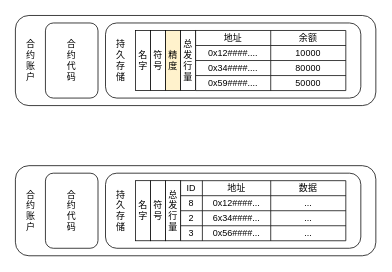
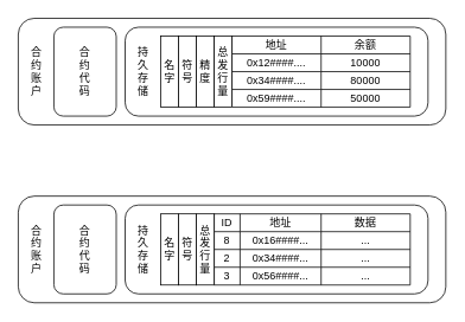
  <mxCell id="0" />
  <mxCell id="1" parent="0" />
  <mxCell id="2" value="" style="rounded=1;whiteSpace=wrap;html=1;verticalAlign=top;" vertex="1" parent="1"><mxGeometry x="20" y="20" width="480" height="120" as="geometry" /></mxCell>
  <mxCell id="3" value="合&lt;br&gt;约&lt;br&gt;代&lt;br&gt;码" style="rounded=1;whiteSpace=wrap;html=1;" vertex="1" parent="1"><mxGeometry x="60" y="30" width="70" height="100" as="geometry" /></mxCell>
  <mxCell id="4" value="合&lt;br&gt;约&lt;br&gt;账&lt;br&gt;户" style="text;html=1;align=center;verticalAlign=middle;resizable=0;points=[];autosize=1;strokeColor=none;fillColor=none;" vertex="1" parent="1"><mxGeometry x="20" y="45" width="40" height="70" as="geometry" /></mxCell>
  <mxCell id="5" value="" style="rounded=1;whiteSpace=wrap;html=1;" vertex="1" parent="1"><mxGeometry x="140" y="30" width="340" height="100" as="geometry" /></mxCell>
  <mxCell id="6" value="持&lt;br&gt;久&lt;br&gt;存&lt;br&gt;储" style="text;html=1;align=center;verticalAlign=middle;resizable=0;points=[];autosize=1;strokeColor=none;fillColor=none;" vertex="1" parent="1"><mxGeometry x="140" y="45" width="40" height="70" as="geometry" /></mxCell>
  <mxCell id="7" value="" style="shape=table;startSize=0;container=1;collapsible=0;childLayout=tableLayout;" vertex="1" parent="1"><mxGeometry x="260" y="40" width="200" height="80" as="geometry" /></mxCell>
  <mxCell id="8" value="" style="shape=tableRow;horizontal=0;startSize=0;swimlaneHead=0;swimlaneBody=0;strokeColor=inherit;top=0;left=0;bottom=0;right=0;collapsible=0;dropTarget=0;fillColor=none;points=[[0,0.5],[1,0.5]];portConstraint=eastwest;" vertex="1" parent="7"><mxGeometry width="200" height="20" as="geometry" /></mxCell>
  <mxCell id="9" value="地址" style="shape=partialRectangle;html=1;whiteSpace=wrap;connectable=0;strokeColor=inherit;overflow=hidden;fillColor=none;top=0;left=0;bottom=0;right=0;pointerEvents=1;" vertex="1" parent="8"><mxGeometry width="100" height="20" as="geometry"><mxRectangle width="100" height="20" as="alternateBounds" /></mxGeometry></mxCell>
  <mxCell id="10" value="余额" style="shape=partialRectangle;html=1;whiteSpace=wrap;connectable=0;strokeColor=inherit;overflow=hidden;fillColor=none;top=0;left=0;bottom=0;right=0;pointerEvents=1;" vertex="1" parent="8"><mxGeometry x="100" width="100" height="20" as="geometry"><mxRectangle width="100" height="20" as="alternateBounds" /></mxGeometry></mxCell>
  <mxCell id="11" value="" style="shape=tableRow;horizontal=0;startSize=0;swimlaneHead=0;swimlaneBody=0;strokeColor=inherit;top=0;left=0;bottom=0;right=0;collapsible=0;dropTarget=0;fillColor=none;points=[[0,0.5],[1,0.5]];portConstraint=eastwest;" vertex="1" parent="7"><mxGeometry y="20" width="200" height="20" as="geometry" /></mxCell>
  <mxCell id="12" value="0x12####...." style="shape=partialRectangle;html=1;whiteSpace=wrap;connectable=0;strokeColor=inherit;overflow=hidden;fillColor=none;top=0;left=0;bottom=0;right=0;pointerEvents=1;" vertex="1" parent="11"><mxGeometry width="100" height="20" as="geometry"><mxRectangle width="100" height="20" as="alternateBounds" /></mxGeometry></mxCell>
  <mxCell id="13" value="10000" style="shape=partialRectangle;html=1;whiteSpace=wrap;connectable=0;strokeColor=inherit;overflow=hidden;fillColor=none;top=0;left=0;bottom=0;right=0;pointerEvents=1;" vertex="1" parent="11"><mxGeometry x="100" width="100" height="20" as="geometry"><mxRectangle width="100" height="20" as="alternateBounds" /></mxGeometry></mxCell>
  <mxCell id="14" value="" style="shape=tableRow;horizontal=0;startSize=0;swimlaneHead=0;swimlaneBody=0;strokeColor=inherit;top=0;left=0;bottom=0;right=0;collapsible=0;dropTarget=0;fillColor=none;points=[[0,0.5],[1,0.5]];portConstraint=eastwest;" vertex="1" parent="7"><mxGeometry y="40" width="200" height="20" as="geometry" /></mxCell>
  <mxCell id="15" value="0x34####...." style="shape=partialRectangle;html=1;whiteSpace=wrap;connectable=0;strokeColor=inherit;overflow=hidden;fillColor=none;top=0;left=0;bottom=0;right=0;pointerEvents=1;" vertex="1" parent="14"><mxGeometry width="100" height="20" as="geometry"><mxRectangle width="100" height="20" as="alternateBounds" /></mxGeometry></mxCell>
  <mxCell id="16" value="80000" style="shape=partialRectangle;html=1;whiteSpace=wrap;connectable=0;strokeColor=inherit;overflow=hidden;fillColor=none;top=0;left=0;bottom=0;right=0;pointerEvents=1;" vertex="1" parent="14"><mxGeometry x="100" width="100" height="20" as="geometry"><mxRectangle width="100" height="20" as="alternateBounds" /></mxGeometry></mxCell>
  <mxCell id="17" value="" style="shape=tableRow;horizontal=0;startSize=0;swimlaneHead=0;swimlaneBody=0;strokeColor=inherit;top=0;left=0;bottom=0;right=0;collapsible=0;dropTarget=0;fillColor=none;points=[[0,0.5],[1,0.5]];portConstraint=eastwest;" vertex="1" parent="7"><mxGeometry y="60" width="200" height="20" as="geometry" /></mxCell>
  <mxCell id="18" value="0x59####...." style="shape=partialRectangle;html=1;whiteSpace=wrap;connectable=0;strokeColor=inherit;overflow=hidden;fillColor=none;top=0;left=0;bottom=0;right=0;pointerEvents=1;" vertex="1" parent="17"><mxGeometry width="100" height="20" as="geometry"><mxRectangle width="100" height="20" as="alternateBounds" /></mxGeometry></mxCell>
  <mxCell id="19" value="50000" style="shape=partialRectangle;html=1;whiteSpace=wrap;connectable=0;strokeColor=inherit;overflow=hidden;fillColor=none;top=0;left=0;bottom=0;right=0;pointerEvents=1;" vertex="1" parent="17"><mxGeometry x="100" width="100" height="20" as="geometry"><mxRectangle width="100" height="20" as="alternateBounds" /></mxGeometry></mxCell>
  <mxCell id="20" value="" style="rounded=1;whiteSpace=wrap;html=1;verticalAlign=top;" vertex="1" parent="1"><mxGeometry x="20" y="220" width="480" height="120" as="geometry" /></mxCell>
  <mxCell id="21" value="合&lt;br&gt;约&lt;br&gt;代&lt;br&gt;码" style="rounded=1;whiteSpace=wrap;html=1;" vertex="1" parent="1"><mxGeometry x="60" y="230" width="70" height="100" as="geometry" /></mxCell>
  <mxCell id="22" value="合&lt;br&gt;约&lt;br&gt;账&lt;br&gt;户" style="text;html=1;align=center;verticalAlign=middle;resizable=0;points=[];autosize=1;strokeColor=none;fillColor=none;" vertex="1" parent="1"><mxGeometry x="20" y="245" width="40" height="70" as="geometry" /></mxCell>
  <mxCell id="23" value="" style="rounded=1;whiteSpace=wrap;html=1;" vertex="1" parent="1"><mxGeometry x="140" y="230" width="340" height="100" as="geometry" /></mxCell>
  <mxCell id="24" value="持&lt;br&gt;久&lt;br&gt;存&lt;br&gt;储" style="text;html=1;align=center;verticalAlign=middle;resizable=0;points=[];autosize=1;strokeColor=none;fillColor=none;" vertex="1" parent="1"><mxGeometry x="140" y="245" width="40" height="70" as="geometry" /></mxCell>
  <mxCell id="25" value="" style="shape=table;startSize=0;container=1;collapsible=0;childLayout=tableLayout;" vertex="1" parent="1"><mxGeometry x="240" y="240" width="220" height="80" as="geometry" /></mxCell>
  <mxCell id="26" value="" style="shape=tableRow;horizontal=0;startSize=0;swimlaneHead=0;swimlaneBody=0;strokeColor=inherit;top=0;left=0;bottom=0;right=0;collapsible=0;dropTarget=0;fillColor=none;points=[[0,0.5],[1,0.5]];portConstraint=eastwest;" vertex="1" parent="25"><mxGeometry width="220" height="20" as="geometry" /></mxCell>
  <mxCell id="27" value="ID" style="shape=partialRectangle;html=1;whiteSpace=wrap;connectable=0;strokeColor=inherit;overflow=hidden;fillColor=none;top=0;left=0;bottom=0;right=0;pointerEvents=1;" vertex="1" parent="26"><mxGeometry width="29" height="20" as="geometry"><mxRectangle width="29" height="20" as="alternateBounds" /></mxGeometry></mxCell>
  <mxCell id="28" value="地址" style="shape=partialRectangle;html=1;whiteSpace=wrap;connectable=0;strokeColor=inherit;overflow=hidden;fillColor=none;top=0;left=0;bottom=0;right=0;pointerEvents=1;" vertex="1" parent="26"><mxGeometry x="29" width="91" height="20" as="geometry"><mxRectangle width="91" height="20" as="alternateBounds" /></mxGeometry></mxCell>
  <mxCell id="29" value="数据" style="shape=partialRectangle;html=1;whiteSpace=wrap;connectable=0;strokeColor=inherit;overflow=hidden;fillColor=none;top=0;left=0;bottom=0;right=0;pointerEvents=1;" vertex="1" parent="26"><mxGeometry x="120" width="100" height="20" as="geometry"><mxRectangle width="100" height="20" as="alternateBounds" /></mxGeometry></mxCell>
  <mxCell id="30" value="" style="shape=tableRow;horizontal=0;startSize=0;swimlaneHead=0;swimlaneBody=0;strokeColor=inherit;top=0;left=0;bottom=0;right=0;collapsible=0;dropTarget=0;fillColor=none;points=[[0,0.5],[1,0.5]];portConstraint=eastwest;" vertex="1" parent="25"><mxGeometry y="20" width="220" height="20" as="geometry" /></mxCell>
  <mxCell id="31" value="8" style="shape=partialRectangle;html=1;whiteSpace=wrap;connectable=0;strokeColor=inherit;overflow=hidden;fillColor=none;top=0;left=0;bottom=0;right=0;pointerEvents=1;" vertex="1" parent="30"><mxGeometry width="29" height="20" as="geometry"><mxRectangle width="29" height="20" as="alternateBounds" /></mxGeometry></mxCell>
- <mxCell id="32" value="0x12####..." style="shape=partialRectangle;html=1;whiteSpace=wrap;connectable=0;strokeColor=inherit;overflow=hidden;fillColor=none;top=0;left=0;bottom=0;right=0;pointerEvents=1;" vertex="1" parent="30"><mxGeometry x="29" width="91" height="20" as="geometry"><mxRectangle width="91" height="20" as="alternateBounds" /></mxGeometry></mxCell>
+ <mxCell id="32" value="0x16####..." style="shape=partialRectangle;html=1;whiteSpace=wrap;connectable=0;strokeColor=inherit;overflow=hidden;fillColor=none;top=0;left=0;bottom=0;right=0;pointerEvents=1;" vertex="1" parent="30"><mxGeometry x="29" width="91" height="20" as="geometry"><mxRectangle width="91" height="20" as="alternateBounds" /></mxGeometry></mxCell>
  <mxCell id="33" value="..." style="shape=partialRectangle;html=1;whiteSpace=wrap;connectable=0;strokeColor=inherit;overflow=hidden;fillColor=none;top=0;left=0;bottom=0;right=0;pointerEvents=1;" vertex="1" parent="30"><mxGeometry x="120" width="100" height="20" as="geometry"><mxRectangle width="100" height="20" as="alternateBounds" /></mxGeometry></mxCell>
  <mxCell id="34" value="" style="shape=tableRow;horizontal=0;startSize=0;swimlaneHead=0;swimlaneBody=0;strokeColor=inherit;top=0;left=0;bottom=0;right=0;collapsible=0;dropTarget=0;fillColor=none;points=[[0,0.5],[1,0.5]];portConstraint=eastwest;" vertex="1" parent="25"><mxGeometry y="40" width="220" height="20" as="geometry" /></mxCell>
  <mxCell id="35" value="2" style="shape=partialRectangle;html=1;whiteSpace=wrap;connectable=0;strokeColor=inherit;overflow=hidden;fillColor=none;top=0;left=0;bottom=0;right=0;pointerEvents=1;" vertex="1" parent="34"><mxGeometry width="29" height="20" as="geometry"><mxRectangle width="29" height="20" as="alternateBounds" /></mxGeometry></mxCell>
- <mxCell id="36" value="6x34####..." style="shape=partialRectangle;html=1;whiteSpace=wrap;connectable=0;strokeColor=inherit;overflow=hidden;fillColor=none;top=0;left=0;bottom=0;right=0;pointerEvents=1;" vertex="1" parent="34"><mxGeometry x="29" width="91" height="20" as="geometry"><mxRectangle width="91" height="20" as="alternateBounds" /></mxGeometry></mxCell>
+ <mxCell id="36" value="0x34####..." style="shape=partialRectangle;html=1;whiteSpace=wrap;connectable=0;strokeColor=inherit;overflow=hidden;fillColor=none;top=0;left=0;bottom=0;right=0;pointerEvents=1;" vertex="1" parent="34"><mxGeometry x="29" width="91" height="20" as="geometry"><mxRectangle width="91" height="20" as="alternateBounds" /></mxGeometry></mxCell>
  <mxCell id="37" value="..." style="shape=partialRectangle;html=1;whiteSpace=wrap;connectable=0;strokeColor=inherit;overflow=hidden;fillColor=none;top=0;left=0;bottom=0;right=0;pointerEvents=1;" vertex="1" parent="34"><mxGeometry x="120" width="100" height="20" as="geometry"><mxRectangle width="100" height="20" as="alternateBounds" /></mxGeometry></mxCell>
  <mxCell id="38" value="" style="shape=tableRow;horizontal=0;startSize=0;swimlaneHead=0;swimlaneBody=0;strokeColor=inherit;top=0;left=0;bottom=0;right=0;collapsible=0;dropTarget=0;fillColor=none;points=[[0,0.5],[1,0.5]];portConstraint=eastwest;" vertex="1" parent="25"><mxGeometry y="60" width="220" height="20" as="geometry" /></mxCell>
  <mxCell id="39" value="3" style="shape=partialRectangle;html=1;whiteSpace=wrap;connectable=0;strokeColor=inherit;overflow=hidden;fillColor=none;top=0;left=0;bottom=0;right=0;pointerEvents=1;" vertex="1" parent="38"><mxGeometry width="29" height="20" as="geometry"><mxRectangle width="29" height="20" as="alternateBounds" /></mxGeometry></mxCell>
  <mxCell id="40" value="0x56####..." style="shape=partialRectangle;html=1;whiteSpace=wrap;connectable=0;strokeColor=inherit;overflow=hidden;fillColor=none;top=0;left=0;bottom=0;right=0;pointerEvents=1;" vertex="1" parent="38"><mxGeometry x="29" width="91" height="20" as="geometry"><mxRectangle width="91" height="20" as="alternateBounds" /></mxGeometry></mxCell>
  <mxCell id="41" value="..." style="shape=partialRectangle;html=1;whiteSpace=wrap;connectable=0;strokeColor=inherit;overflow=hidden;fillColor=none;top=0;left=0;bottom=0;right=0;pointerEvents=1;" vertex="1" parent="38"><mxGeometry x="120" width="100" height="20" as="geometry"><mxRectangle width="100" height="20" as="alternateBounds" /></mxGeometry></mxCell>
  <mxCell id="42" value="名字" style="rounded=0;whiteSpace=wrap;html=1;" vertex="1" parent="1"><mxGeometry x="180" y="40" width="20" height="80" as="geometry" /></mxCell>
  <mxCell id="43" value="符号" style="rounded=0;whiteSpace=wrap;html=1;" vertex="1" parent="1"><mxGeometry x="200" y="40" width="20" height="80" as="geometry" /></mxCell>
- <mxCell id="44" value="精度" style="rounded=0;whiteSpace=wrap;html=1;fillColor=#fff2cc;" vertex="1" parent="1"><mxGeometry x="220" y="40" width="20" height="80" as="geometry" /></mxCell>
+ <mxCell id="44" value="精度" style="rounded=0;whiteSpace=wrap;html=1;" vertex="1" parent="1"><mxGeometry x="220" y="40" width="20" height="80" as="geometry" /></mxCell>
  <mxCell id="45" value="总发行量" style="rounded=0;whiteSpace=wrap;html=1;" vertex="1" parent="1"><mxGeometry x="240" y="40" width="20" height="80" as="geometry" /></mxCell>
  <mxCell id="46" value="名字" style="rounded=0;whiteSpace=wrap;html=1;" vertex="1" parent="1"><mxGeometry x="180" y="240" width="20" height="80" as="geometry" /></mxCell>
  <mxCell id="47" value="符号" style="rounded=0;whiteSpace=wrap;html=1;" vertex="1" parent="1"><mxGeometry x="200" y="240" width="20" height="80" as="geometry" /></mxCell>
  <mxCell id="48" value="总发行量" style="rounded=0;whiteSpace=wrap;html=1;" vertex="1" parent="1"><mxGeometry x="220" y="240" width="20" height="80" as="geometry" /></mxCell>
